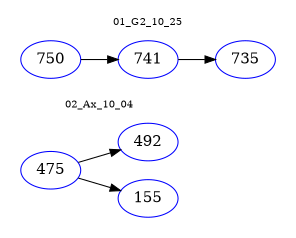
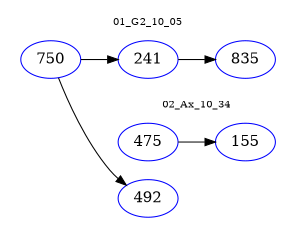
  digraph {
    rankdir=LR
    node [color=blue]
    edge [color=black]
    n1 [label=475]
    n2 [label=155]
    n3 [label=492]
-   n4 [label=741]
-   n5 [label=735]
+   n4 [label=241]
+   n5 [label=835]
    n6 [label=750]
    subgraph cluster_1 {
      color=white
      fontsize=10
-     label="02_Ax_10_04"
+     label="02_Ax_10_34"
      n1
      n2
      n3
    }
    subgraph cluster_2 {
      color=white
      fontsize=10
-     label="01_G2_10_25"
+     label="01_G2_10_05"
      n4
      n5
      n6
    }
    n1 -> n2
-   n1 -> n3
+   n6 -> n3
    n4 -> n5
    n6 -> n4
  }
